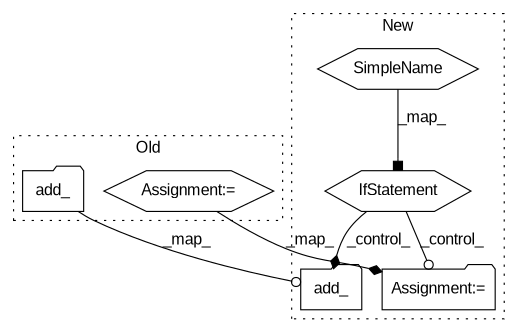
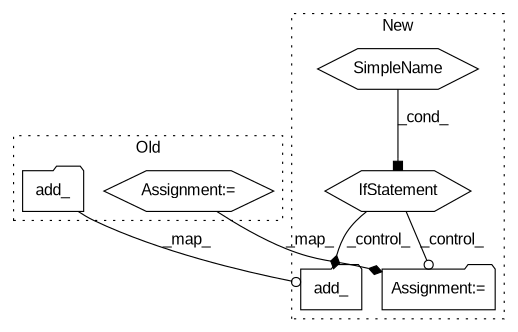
  digraph {
    fontname="Liberation Sans"
    node [a=32 l="5,1" shape=folder fontname="Liberation Sans"]
    edge [arrowhead=odot fontname="Liberation Sans"]
    n1 [label=add_ s="3330,3338"]
    n2 [a=7 l=1 label="Assignment:=" s=3685 shape=hexagon]
    n3 [label=add_ s="5018,5026"]
    n4 [a=25 l="4,2" label=IfStatement s="4883,4898" shape=hexagon]
    n5 [a=42 label=SimpleName shape=hexagon l=""]
    n6 [a=7 l=1 label="Assignment:=" s=5161]
    subgraph cluster_1 {
      label=Old
      style=dotted
      n1
      n2
    }
    subgraph cluster_2 {
      label=New
      style=dotted
      n3
      n4
      n5
      n6
    }
    n1 -> n3 [label=_map_]
    n2 -> n6 [label=_map_ arrowhead=diamond]
    n4 -> n3 [label=_control_ arrowhead=diamond]
    n4 -> n6 [label=_control_]
-   n5 -> n4 [label=_map_ arrowhead=box]
+   n5 -> n4 [label=_cond_ arrowhead=box]
  }
